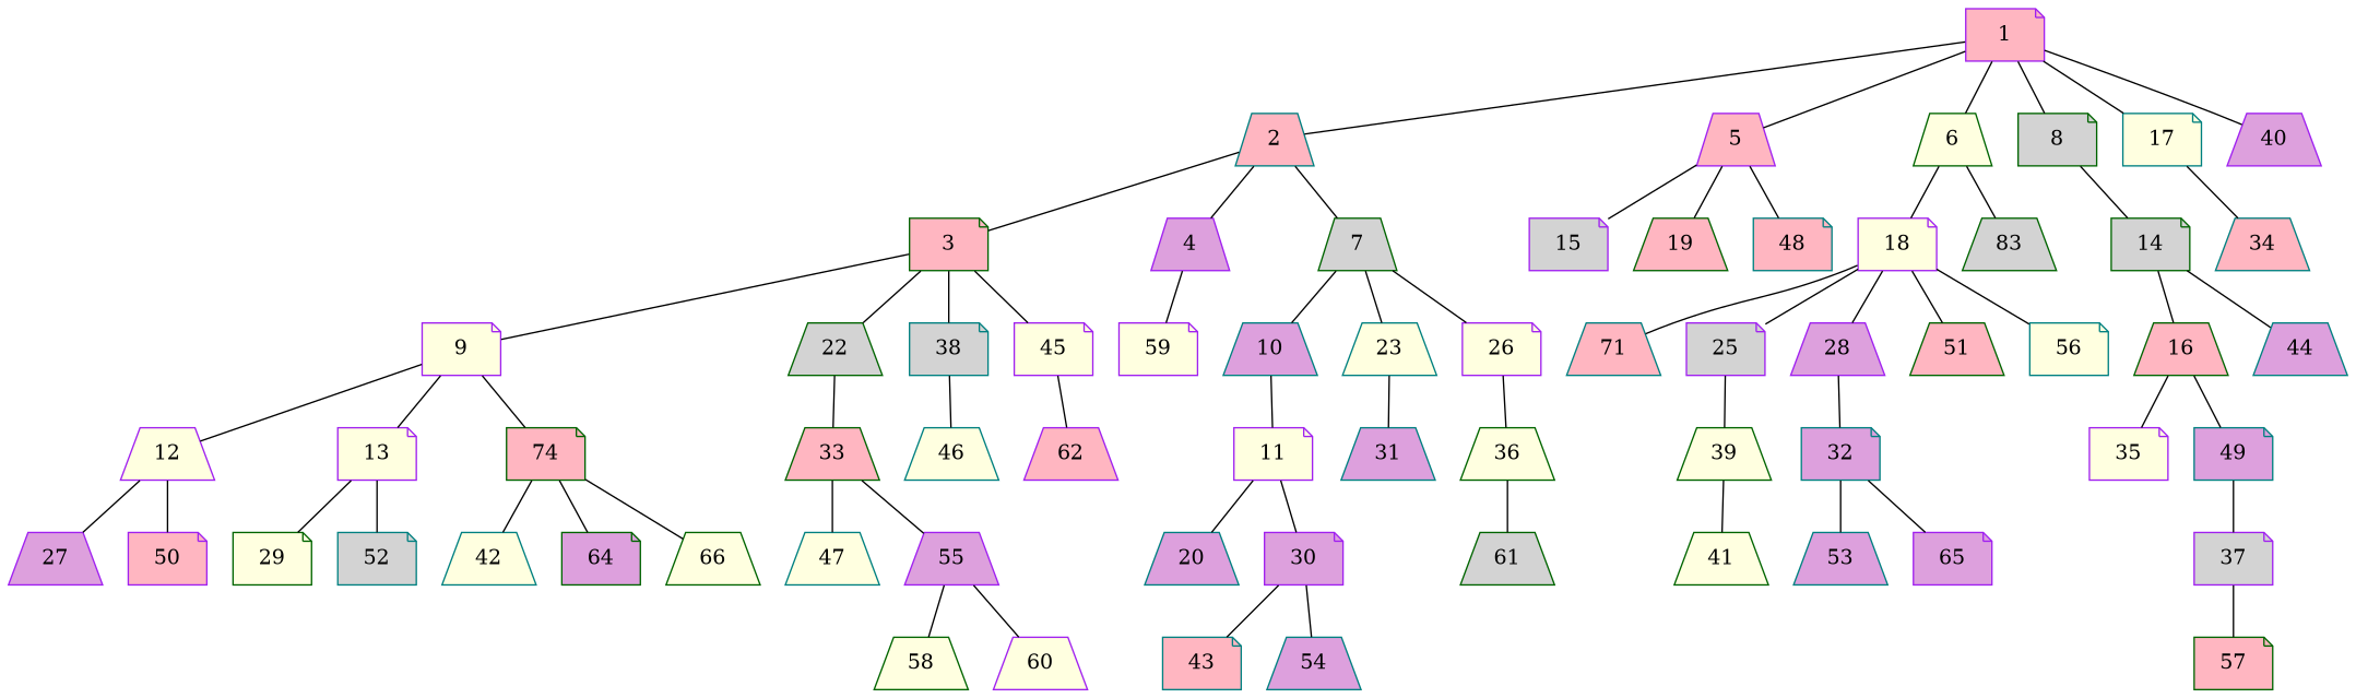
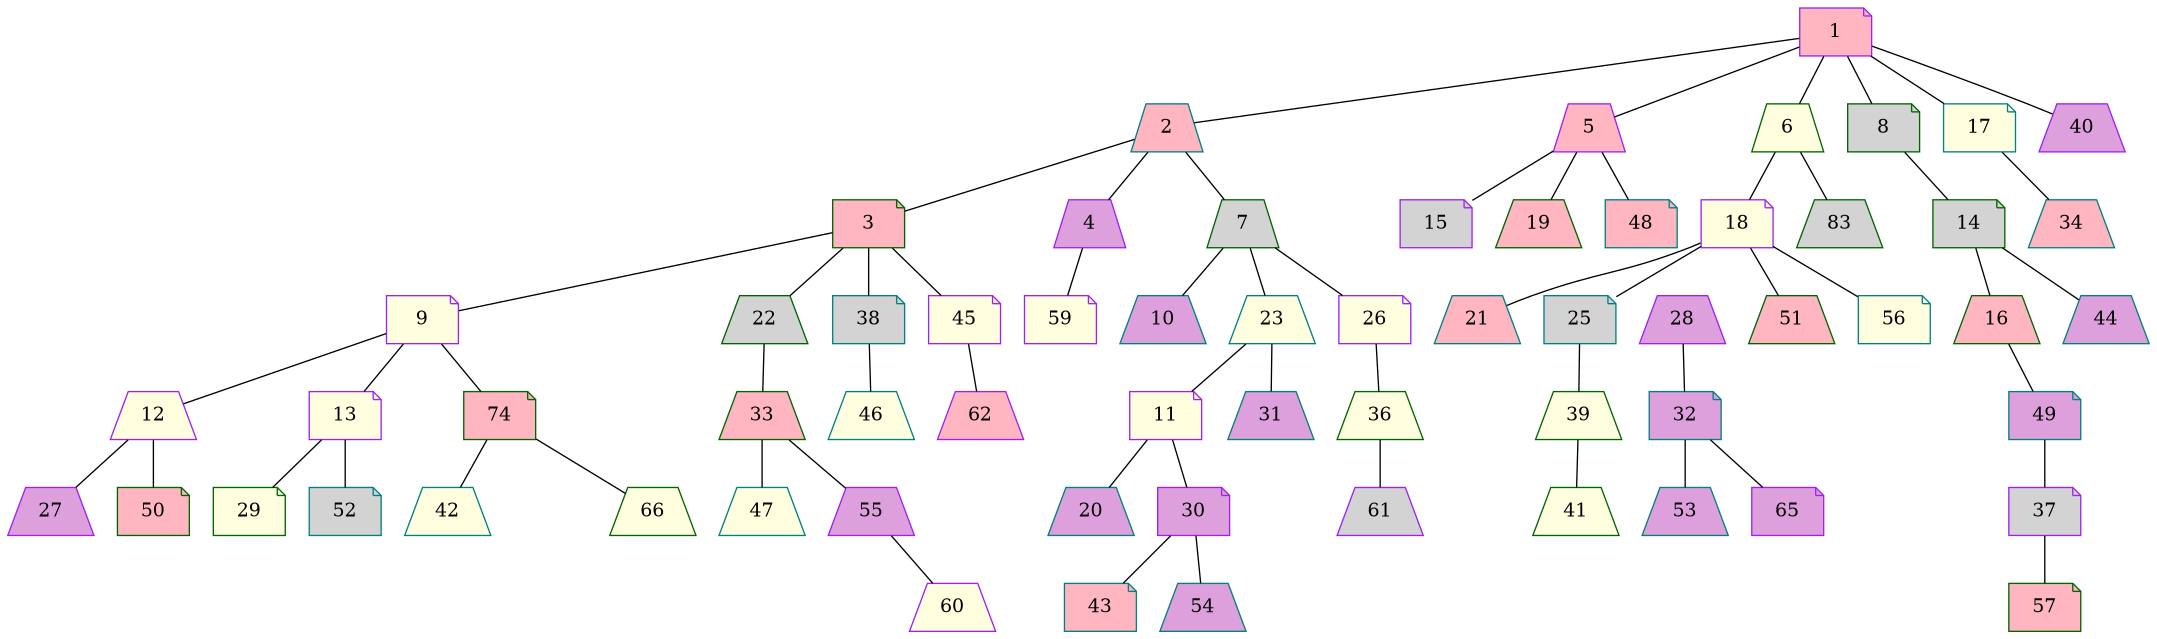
  graph {
    node [color=purple fillcolor=lightyellow shape=trapezium style=filled]
    1 [fillcolor=lightpink shape=note]
    2 [color=teal fillcolor=lightpink]
    5 [fillcolor=lightpink]
    6 [color=darkgreen]
    8 [color=darkgreen fillcolor=lightgrey shape=note]
    17 [color=teal shape=note]
    40 [fillcolor=plum]
    3 [color=darkgreen fillcolor=lightpink shape=note]
    4 [fillcolor=plum]
    7 [color=darkgreen fillcolor=lightgrey]
    15 [fillcolor=lightgrey shape=note]
    19 [color=darkgreen fillcolor=lightpink]
    48 [color=teal fillcolor=lightpink shape=note]
    18 [shape=note]
    n15 [color=darkgreen fillcolor=lightgrey label=83]
    14 [color=darkgreen fillcolor=lightgrey shape=note]
    34 [color=teal fillcolor=lightpink]
    9 [shape=note]
    22 [color=darkgreen fillcolor=lightgrey]
    38 [color=teal fillcolor=lightgrey shape=note]
    45 [shape=note]
    59 [shape=note]
    10 [color=teal fillcolor=plum]
    23 [color=teal]
    26 [shape=note]
    12
    13 [shape=note]
    n28 [color=darkgreen fillcolor=lightpink label=74 shape=note]
    33 [color=darkgreen fillcolor=lightpink]
    46 [color=teal]
    62 [fillcolor=lightpink]
-   21 [color=teal fillcolor=lightpink label=71]
-   25 [fillcolor=lightgrey shape=note]
+   21 [color=teal fillcolor=lightpink]
+   25 [color=teal fillcolor=lightgrey shape=note]
    28 [fillcolor=plum]
    51 [color=darkgreen fillcolor=lightpink]
    56 [color=teal shape=note]
    11 [shape=note]
    31 [color=teal fillcolor=plum]
    36 [color=darkgreen]
    16 [color=darkgreen fillcolor=lightpink]
    44 [color=teal fillcolor=plum]
    27 [fillcolor=plum]
-   50 [fillcolor=lightpink shape=note]
+   50 [color=darkgreen fillcolor=lightpink shape=note]
    29 [color=darkgreen shape=note]
    52 [color=teal fillcolor=lightgrey shape=note]
    42 [color=teal]
-   64 [color=darkgreen fillcolor=plum shape=note]
    66 [color=darkgreen]
    20 [color=teal fillcolor=plum]
    30 [fillcolor=plum shape=note]
    43 [color=teal fillcolor=lightpink shape=note]
    54 [color=teal fillcolor=plum]
-   35 [shape=note]
    49 [color=teal fillcolor=plum shape=note]
    37 [fillcolor=lightgrey shape=note]
    39 [color=darkgreen]
    32 [color=teal fillcolor=plum shape=note]
    47 [color=teal]
    55 [fillcolor=plum]
    41 [color=darkgreen]
-   61 [color=darkgreen fillcolor=lightgrey]
+   61 [fillcolor=lightgrey]
    53 [color=teal fillcolor=plum]
    65 [fillcolor=plum shape=note]
-   58 [color=darkgreen]
    60
    57 [color=darkgreen fillcolor=lightpink shape=note]
    1 -- 2
    1 -- 5
    1 -- 6
    1 -- 8
    1 -- 17
    1 -- 40
    2 -- 3
    2 -- 4
    2 -- 7
    5 -- 15
    5 -- 19
    5 -- 48
    6 -- 18
    6 -- n15
    8 -- 14
    17 -- 34
    3 -- 9
    3 -- 22
    3 -- 38
    3 -- 45
    4 -- 59
    7 -- 10
    7 -- 23
    7 -- 26
    18 -- 21
    18 -- 25
-   18 -- 28
    18 -- 51
    18 -- 56
    14 -- 16
    14 -- 44
    9 -- 12
    9 -- 13
    9 -- n28
    22 -- 33
    38 -- 46
    45 -- 62
-   10 -- 11
+   23 -- 11
    23 -- 31
    26 -- 36
    12 -- 27
    12 -- 50
    13 -- 29
    13 -- 52
    n28 -- 42
-   n28 -- 64
    n28 -- 66
    33 -- 47
    33 -- 55
    25 -- 39
    28 -- 32
    11 -- 20
    11 -- 30
    36 -- 61
-   16 -- 35
    16 -- 49
    30 -- 43
    30 -- 54
    49 -- 37
    37 -- 57
    39 -- 41
    32 -- 53
    32 -- 65
-   55 -- 58
    55 -- 60
  }
